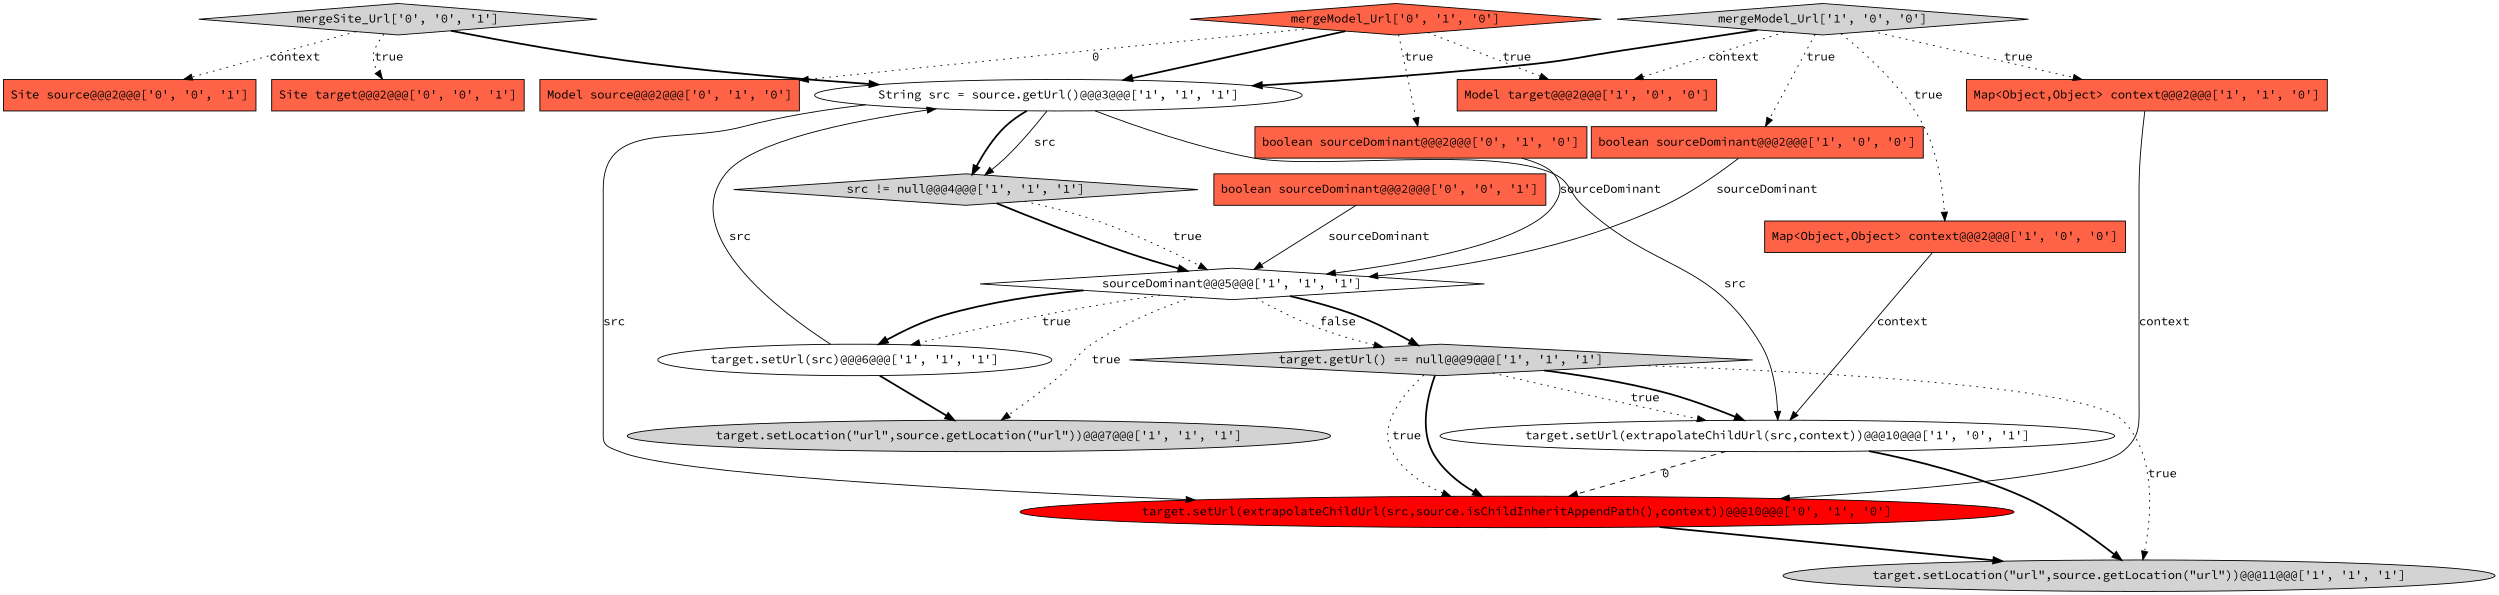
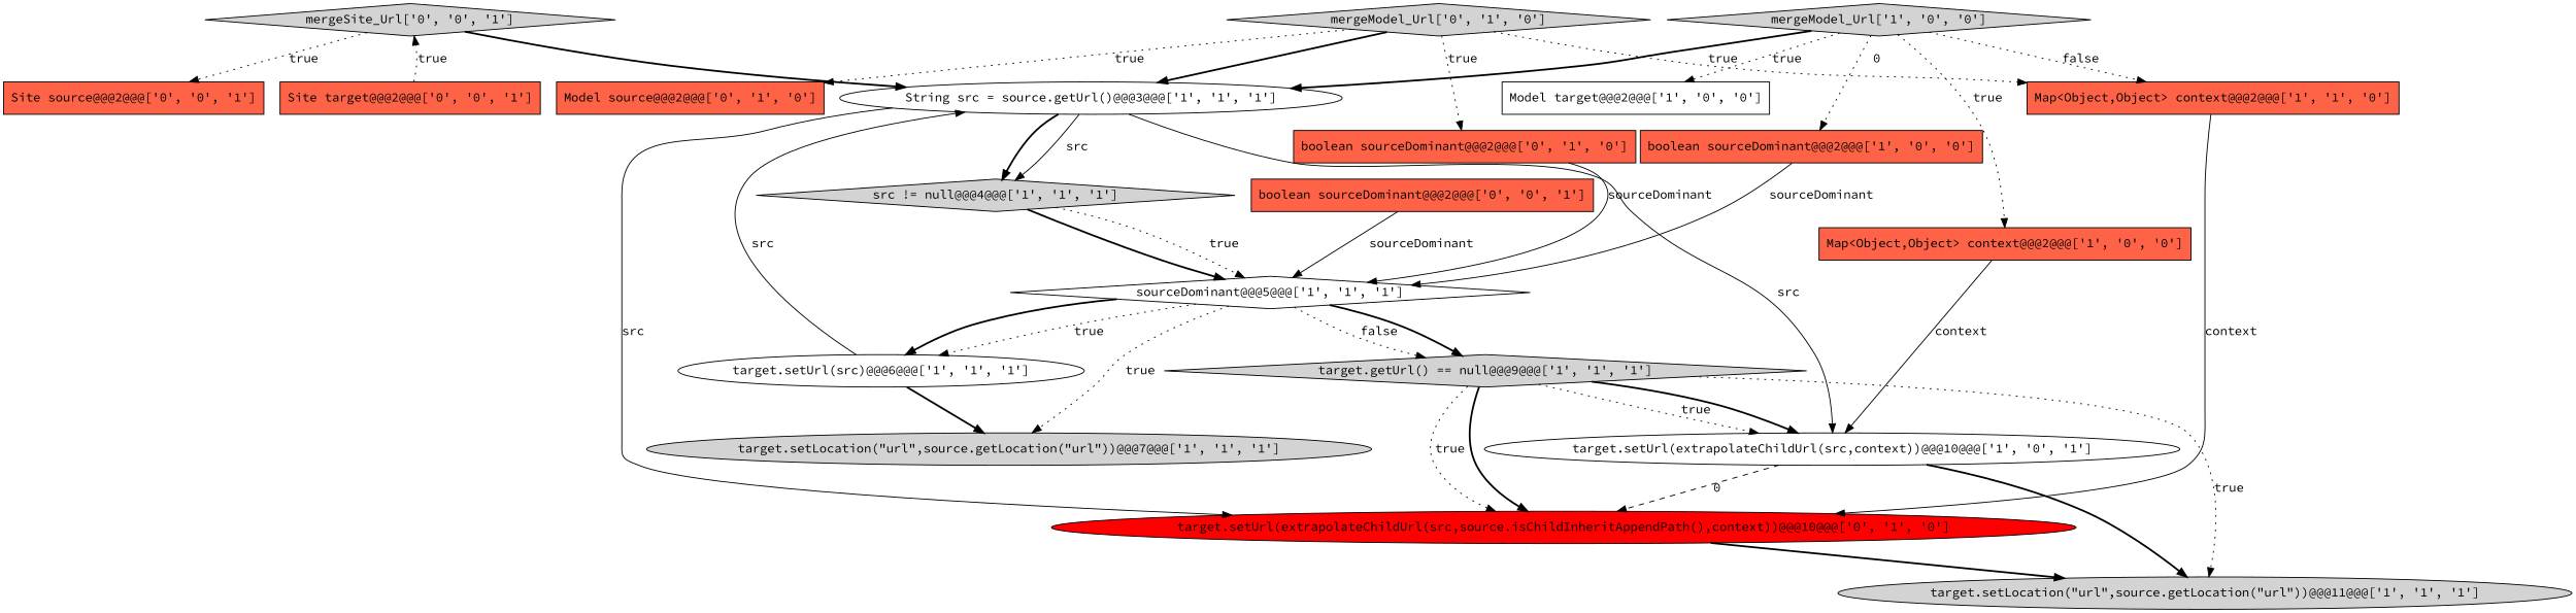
  digraph {
    fontname="Source Code Pro"
    node [fillcolor=tomato fontname="Source Code Pro" shape=box style=filled]
    edge [fontname="Source Code Pro" style=dotted]
    n1 [label="Site source@@@2@@@['0', '0', '1']"]
    n2 [label="Site target@@@2@@@['0', '0', '1']"]
-   n3 [label="mergeModel_Url['0', '1', '0']" shape=diamond]
+   n3 [fillcolor=lightgray label="mergeModel_Url['0', '1', '0']" shape=diamond]
    n4 [label="Model source@@@2@@@['0', '1', '0']"]
    n5 [fillcolor=white label="String src = source.getUrl()@@@3@@@['1', '1', '1']" shape=ellipse]
    n6 [label="Map<Object,Object> context@@@2@@@['1', '1', '0']"]
    n7 [label="boolean sourceDominant@@@2@@@['0', '1', '0']"]
    n8 [fillcolor=red label="target.setUrl(extrapolateChildUrl(src,source.isChildInheritAppendPath(),context))@@@10@@@['0', '1', '0']" shape=ellipse]
    n9 [fillcolor=lightgray label="src != null@@@4@@@['1', '1', '1']" shape=diamond]
    n10 [fillcolor=white label="target.setUrl(extrapolateChildUrl(src,context))@@@10@@@['1', '0', '1']" shape=ellipse]
    n11 [fillcolor=white label="sourceDominant@@@5@@@['1', '1', '1']" shape=diamond]
    n12 [fillcolor=lightgray label="target.setLocation(\"url\",source.getLocation(\"url\"))@@@11@@@['1', '1', '1']" shape=ellipse]
    n13 [fillcolor=white label="target.setUrl(src)@@@6@@@['1', '1', '1']" shape=ellipse]
    n14 [fillcolor=lightgray label="target.setLocation(\"url\",source.getLocation(\"url\"))@@@7@@@['1', '1', '1']" shape=ellipse]
    n15 [label="boolean sourceDominant@@@2@@@['0', '0', '1']"]
    n16 [fillcolor=lightgray label="target.getUrl() == null@@@9@@@['1', '1', '1']" shape=diamond]
    n17 [label="Map<Object,Object> context@@@2@@@['1', '0', '0']"]
    n18 [fillcolor=lightgray label="mergeSite_Url['0', '0', '1']" shape=diamond]
    n19 [label="boolean sourceDominant@@@2@@@['1', '0', '0']"]
    n20 [fillcolor=lightgray label="mergeModel_Url['1', '0', '0']" shape=diamond]
-   n21 [label="Model target@@@2@@@['1', '0', '0']"]
-   n3 -> n4 [label=0]
+   n21 [fillcolor=white label="Model target@@@2@@@['1', '0', '0']"]
+   n3 -> n4 [label=true]
    n3 -> n5 [style=bold]
-   n3 -> n21 [label=true]
+   n3 -> n6 [label=true]
    n3 -> n7 [label=true]
    n5 -> n8 [label=src style=solid]
    n5 -> n9 [label=src style=solid]
    n5 -> n9 [style=bold]
    n5 -> n10 [label=src style=solid]
    n6 -> n8 [label=context style=solid]
    n7 -> n11 [label=sourceDominant style=solid]
    n8 -> n12 [style=bold]
    n9 -> n11 [style=bold]
    n9 -> n11 [label=true]
    n10 -> n8 [label=0 style=dashed]
    n10 -> n12 [style=bold]
    n11 -> n13 [style=bold]
    n11 -> n13 [label=true]
    n11 -> n14 [label=true]
    n11 -> n16 [label=false]
    n11 -> n16 [style=bold]
    n13 -> n5 [label=src style=solid]
    n13 -> n14 [style=bold]
    n15 -> n11 [label=sourceDominant style=solid]
    n16 -> n8 [style=bold]
    n16 -> n8 [label=true]
    n16 -> n10 [label=true]
    n16 -> n10 [style=bold]
    n16 -> n12 [label=true]
    n17 -> n10 [label=context style=solid]
-   n18 -> n1 [label=context]
-   n18 -> n2 [label=true]
+   n18 -> n1 [label=true]
+   n2 -> n18 [label=true]
    n18 -> n5 [style=bold]
    n19 -> n11 [label=sourceDominant style=solid]
    n20 -> n5 [style=bold]
-   n20 -> n6 [label=true]
+   n20 -> n6 [label=false]
    n20 -> n17 [label=true]
-   n20 -> n19 [label=true]
-   n20 -> n21 [label=context]
+   n20 -> n19 [label=0]
+   n20 -> n21 [label=true]
  }
